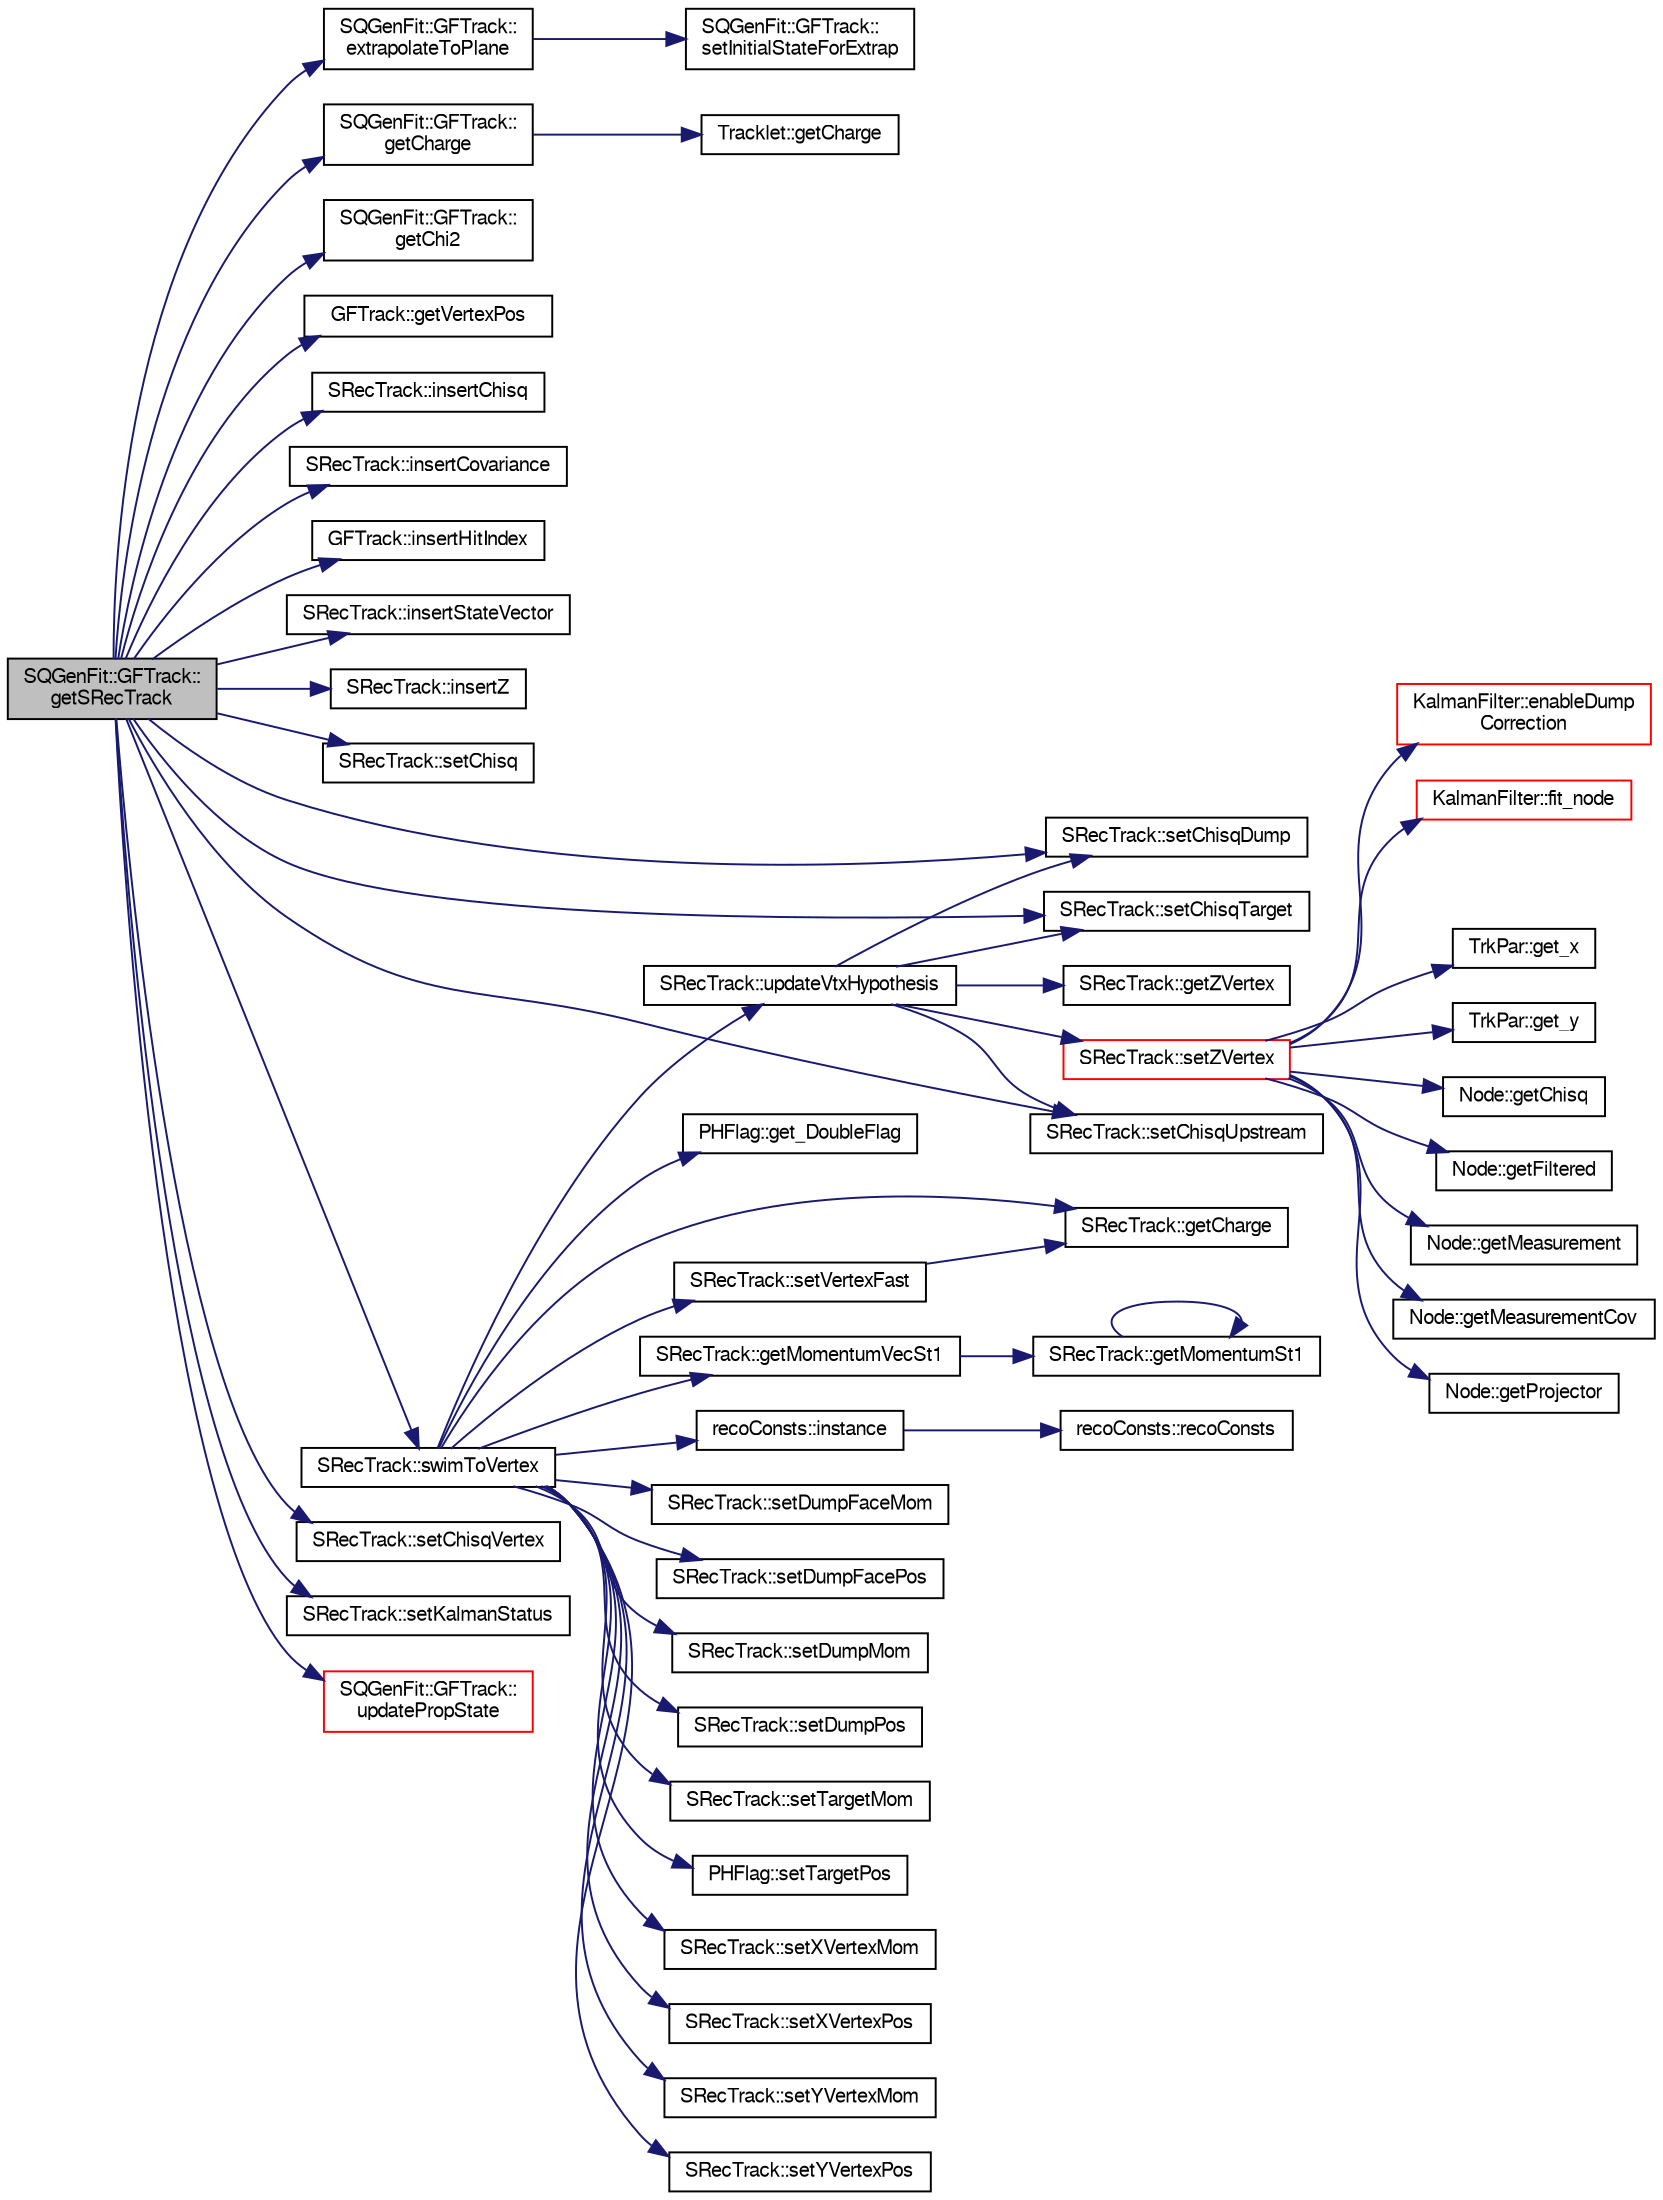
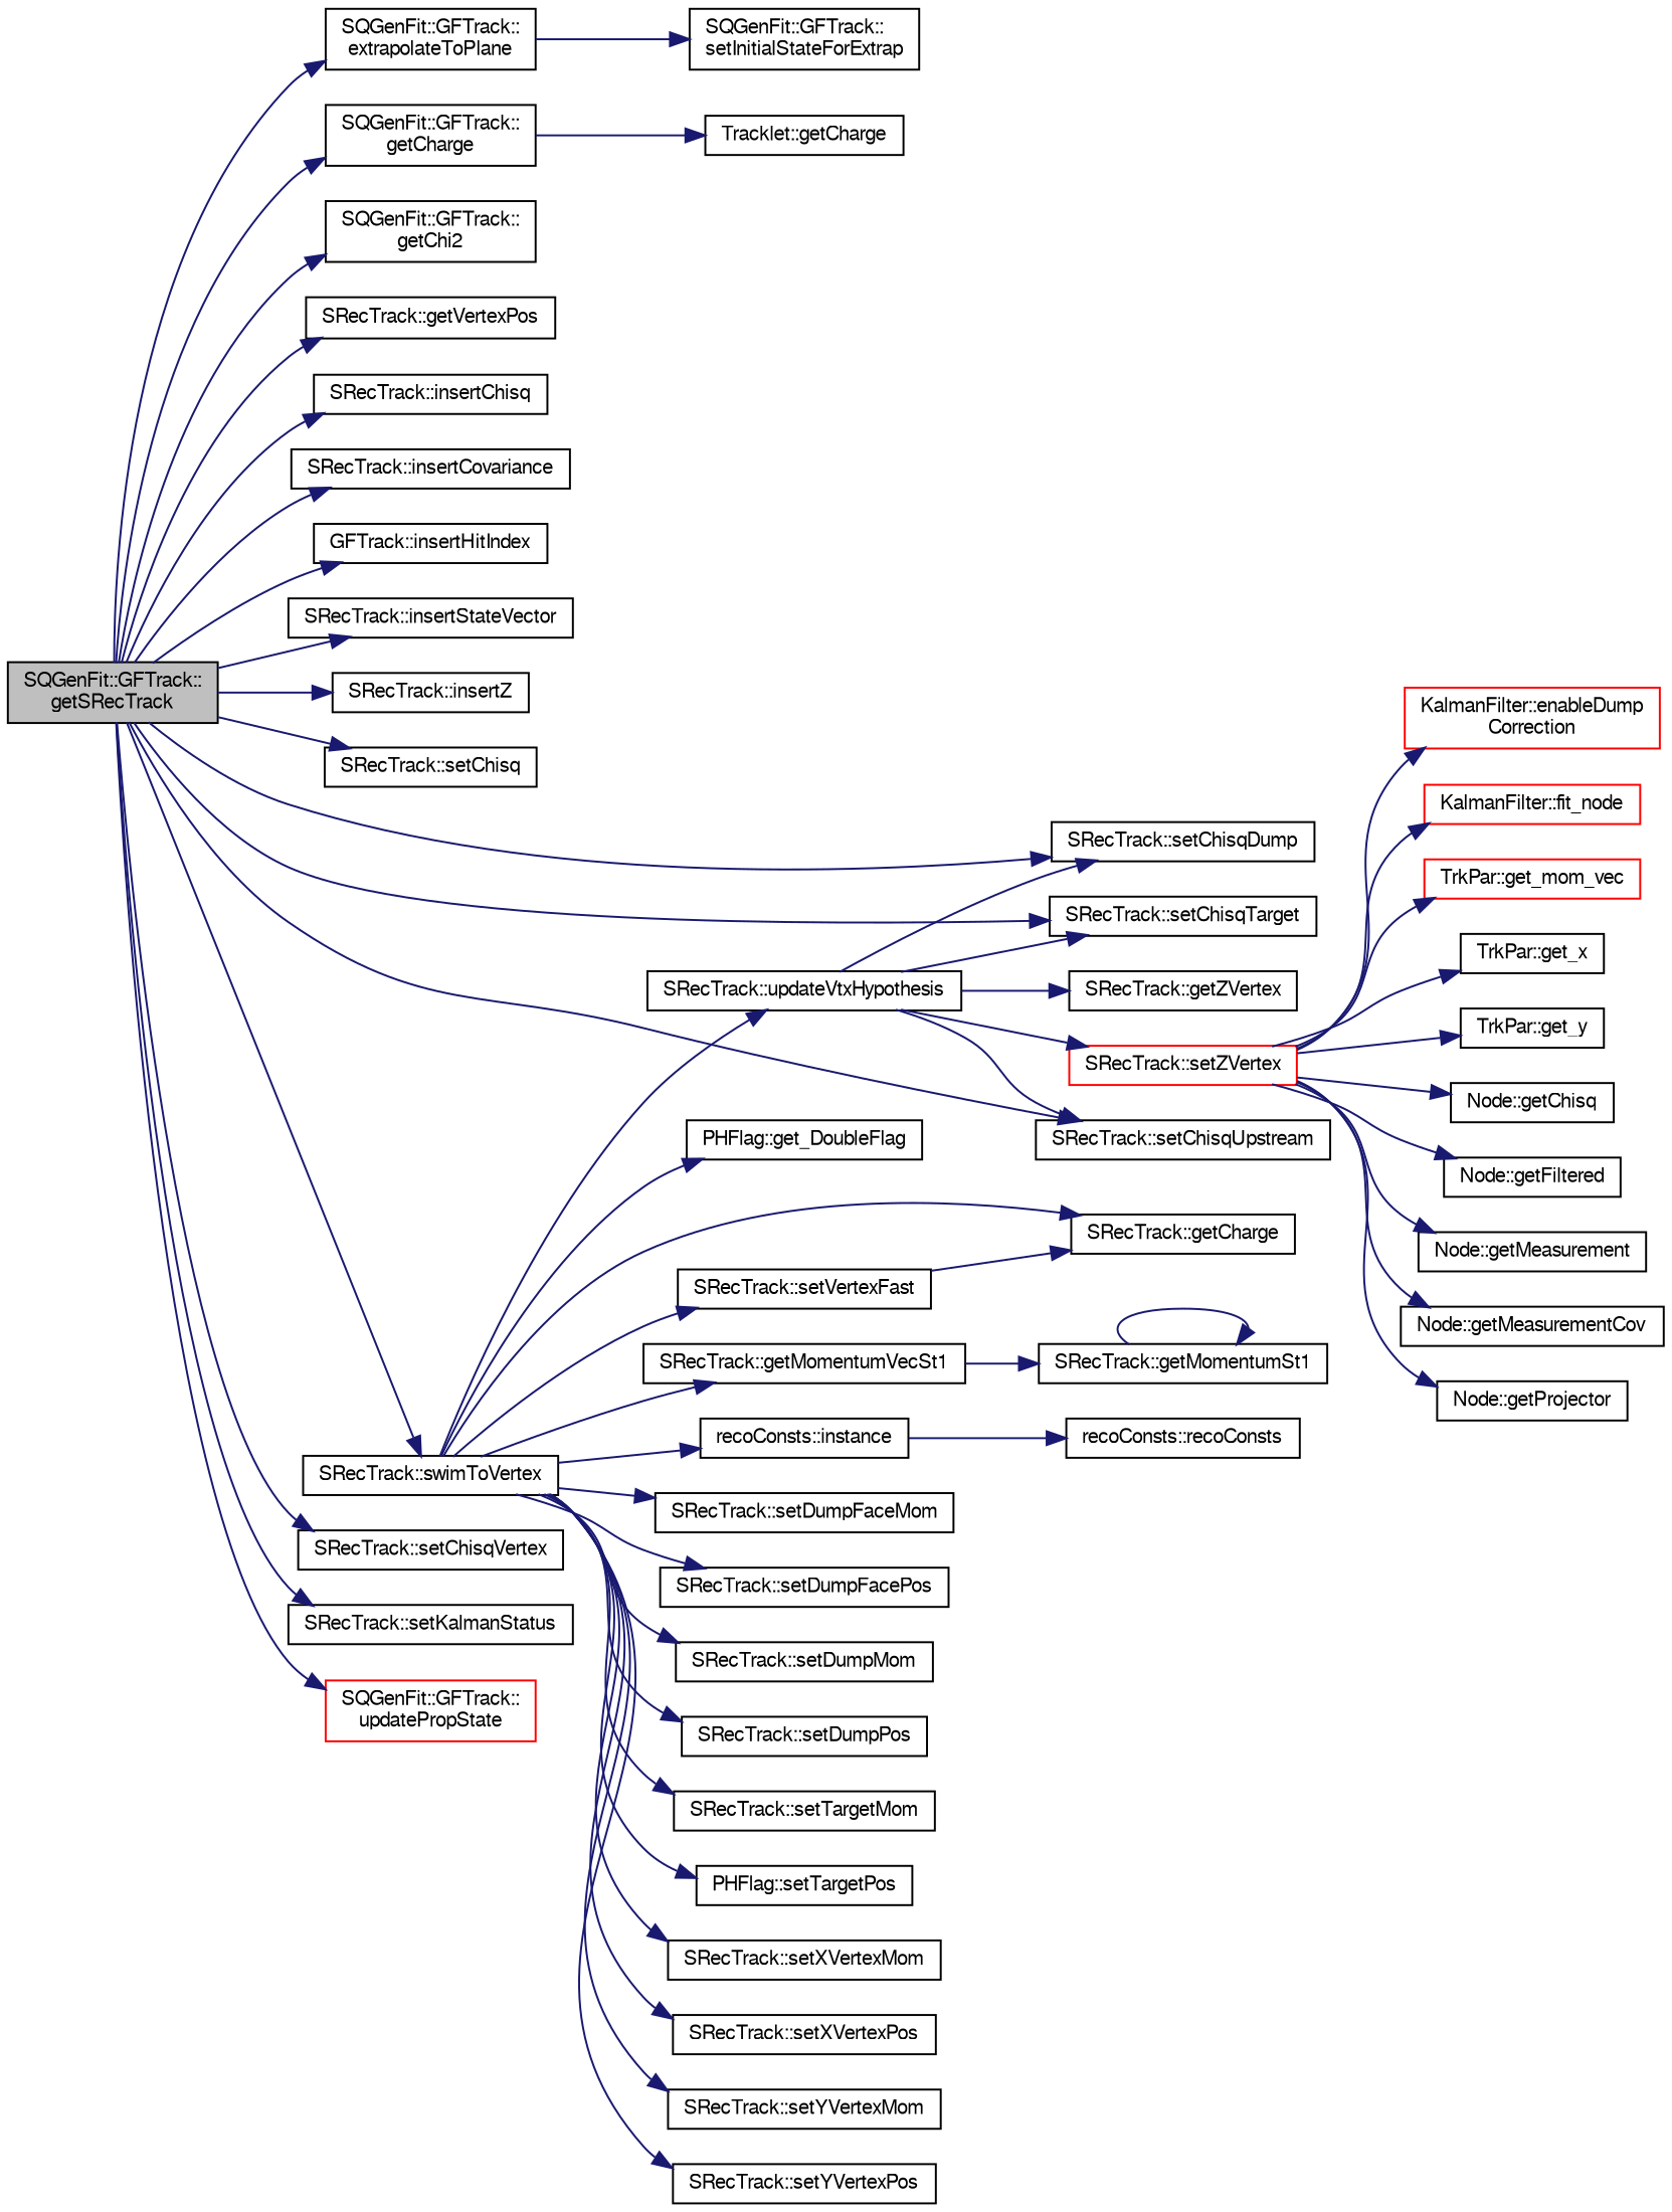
  digraph {
    rankdir=LR
    node [color=black fontname=FreeSans fontsize=10 shape=record]
    edge [color=midnightblue fontname=FreeSans fontsize=10 labelfontname=FreeSans labelfontsize=10 style=solid]
    n1 [fillcolor=grey75 fontcolor=black height=0.2 label="SQGenFit::GFTrack::\lgetSRecTrack" style=filled width=0.4]
    n2 [height=0.2 label="SQGenFit::GFTrack::\lextrapolateToPlane" width=0.4]
    n3 [height=0.2 label="SQGenFit::GFTrack::\lgetCharge" width=0.4]
    n4 [height=0.2 label="SQGenFit::GFTrack::\lgetChi2" width=0.4]
-   n5 [height=0.2 label="GFTrack::getVertexPos" width=0.4]
+   n5 [height=0.2 label="SRecTrack::getVertexPos" width=0.4]
    n6 [height=0.2 label="SRecTrack::insertChisq" width=0.4]
    n7 [height=0.2 label="SRecTrack::insertCovariance" width=0.4]
    n8 [height=0.2 label="GFTrack::insertHitIndex" width=0.4]
    n9 [height=0.2 label="SRecTrack::insertStateVector" width=0.4]
    n10 [height=0.2 label="SRecTrack::insertZ" width=0.4]
    n11 [height=0.2 label="SRecTrack::setChisq" width=0.4]
    n12 [height=0.2 label="SRecTrack::setChisqDump" width=0.4]
    n13 [height=0.2 label="SRecTrack::setChisqTarget" width=0.4]
    n14 [height=0.2 label="SRecTrack::setChisqUpstream" width=0.4]
    n15 [height=0.2 label="SRecTrack::setChisqVertex" width=0.4]
    n16 [height=0.2 label="SRecTrack::setKalmanStatus" width=0.4]
    n17 [height=0.2 label="SRecTrack::swimToVertex" width=0.4]
    n18 [color=red height=0.2 label="SQGenFit::GFTrack::\lupdatePropState" width=0.4]
    n19 [height=0.2 label="SQGenFit::GFTrack::\lsetInitialStateForExtrap" width=0.4]
    n20 [height=0.2 label="Tracklet::getCharge" width=0.4]
    n21 [height=0.2 label="PHFlag::get_DoubleFlag" width=0.4]
    n22 [height=0.2 label="SRecTrack::getCharge" width=0.4]
    n23 [height=0.2 label="SRecTrack::getMomentumVecSt1" width=0.4]
    n24 [height=0.2 label="recoConsts::instance" width=0.4]
    n25 [height=0.2 label="SRecTrack::setDumpFaceMom" width=0.4]
    n26 [height=0.2 label="SRecTrack::setDumpFacePos" width=0.4]
    n27 [height=0.2 label="SRecTrack::setDumpMom" width=0.4]
    n28 [height=0.2 label="SRecTrack::setDumpPos" width=0.4]
    n29 [height=0.2 label="SRecTrack::setTargetMom" width=0.4]
    n30 [height=0.2 label="PHFlag::setTargetPos" width=0.4]
    n31 [height=0.2 label="SRecTrack::setVertexFast" width=0.4]
    n32 [height=0.2 label="SRecTrack::setXVertexMom" width=0.4]
    n33 [height=0.2 label="SRecTrack::setXVertexPos" width=0.4]
    n34 [height=0.2 label="SRecTrack::setYVertexMom" width=0.4]
    n35 [height=0.2 label="SRecTrack::setYVertexPos" width=0.4]
    n36 [height=0.2 label="SRecTrack::updateVtxHypothesis" width=0.4]
    n37 [height=0.2 label="SRecTrack::getMomentumSt1" width=0.4]
    n38 [height=0.2 label="recoConsts::recoConsts" width=0.4]
    n39 [height=0.2 label="SRecTrack::getZVertex" width=0.4]
    n40 [color=red height=0.2 label="SRecTrack::setZVertex" width=0.4]
    n41 [color=red height=0.2 label="KalmanFilter::enableDump\lCorrection" width=0.4]
    n42 [color=red height=0.2 label="KalmanFilter::fit_node" width=0.4]
+   n43 [color=red height=0.2 label="TrkPar::get_mom_vec" width=0.4]
    n44 [height=0.2 label="TrkPar::get_x" width=0.4]
    n45 [height=0.2 label="TrkPar::get_y" width=0.4]
    n46 [height=0.2 label="Node::getChisq" width=0.4]
    n47 [height=0.2 label="Node::getFiltered" width=0.4]
    n48 [height=0.2 label="Node::getMeasurement" width=0.4]
    n49 [height=0.2 label="Node::getMeasurementCov" width=0.4]
    n50 [height=0.2 label="Node::getProjector" width=0.4]
    n1 -> n2
    n1 -> n3
    n1 -> n4
    n1 -> n5
    n1 -> n6
    n1 -> n7
    n1 -> n8
    n1 -> n9
    n1 -> n10
    n1 -> n11
    n1 -> n12
    n1 -> n13
    n1 -> n14
    n1 -> n15
    n1 -> n16
    n1 -> n17
    n1 -> n18
    n2 -> n19
    n3 -> n20
    n17 -> n21
    n17 -> n22
    n17 -> n23
    n17 -> n24
    n17 -> n25
    n17 -> n26
    n17 -> n27
    n17 -> n28
    n17 -> n29
    n17 -> n30
    n17 -> n31
    n17 -> n32
    n17 -> n33
    n17 -> n34
    n17 -> n35
    n17 -> n36
    n23 -> n37
    n24 -> n38
    n31 -> n22
    n36 -> n12
    n36 -> n13
    n36 -> n14
    n36 -> n39
    n36 -> n40
    n37 -> n37
    n40 -> n41
    n40 -> n42
+   n40 -> n43
    n40 -> n44
    n40 -> n45
    n40 -> n46
    n40 -> n47
    n40 -> n48
    n40 -> n49
    n40 -> n50
  }
